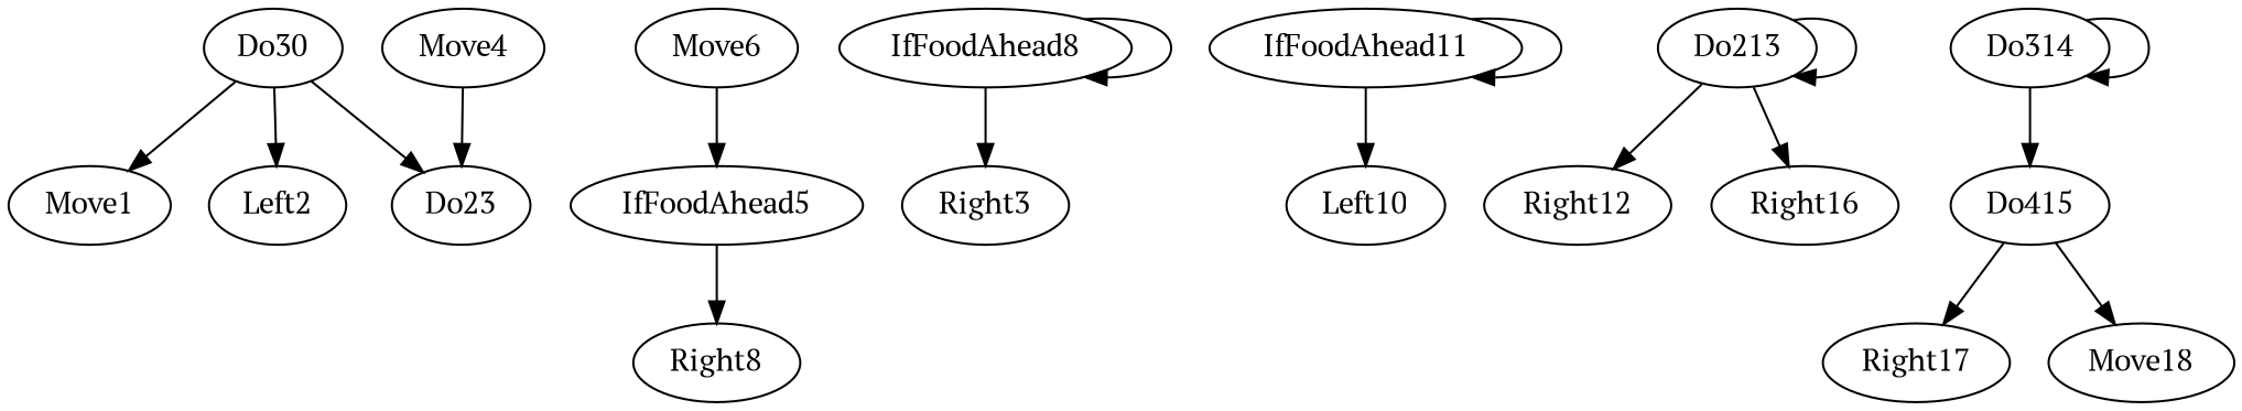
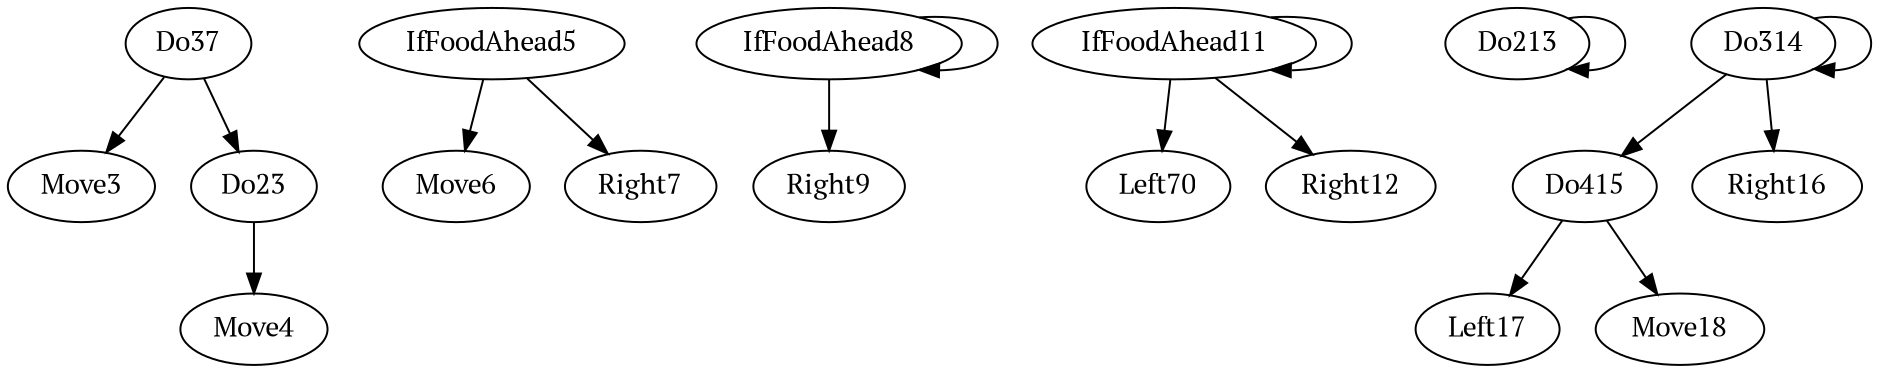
  digraph {
    fontname="PT Serif"
    node [fontname="PT Serif"]
    edge [fontname="PT Serif"]
-   Do30
-   Move1
-   Left2
+   Do30 [label=Do37]
+   Move1 [label=Move3]
    Do23
    Move4
    IfFoodAhead5
    Move6
-   Right7 [label=Right8]
+   Right7
    IfFoodAhead8
-   Right9 [label=Right3]
+   Right9
    IfFoodAhead11
-   Left10
+   Left10 [label=Left70]
    Do213
    Right12
    Do314
    n16 [label=Do415]
    Right16
-   Right17
+   Right17 [label=Left17]
    n19 [label=Move18]
    Do30 -> Move1
-   Do30 -> Left2
    Do30 -> Do23
-   Move4 -> Do23
-   Move6 -> IfFoodAhead5
+   Do23 -> Move4
+   IfFoodAhead5 -> Move6
    IfFoodAhead5 -> Right7
    IfFoodAhead8 -> IfFoodAhead8
    IfFoodAhead8 -> Right9
    IfFoodAhead11 -> IfFoodAhead11
    IfFoodAhead11 -> Left10
    Do213 -> Do213
-   Do213 -> Right12
+   IfFoodAhead11 -> Right12
    Do314 -> Do314
    Do314 -> n16
-   Do213 -> Right16
+   Do314 -> Right16
    n16 -> Right17
    n16 -> n19
  }
